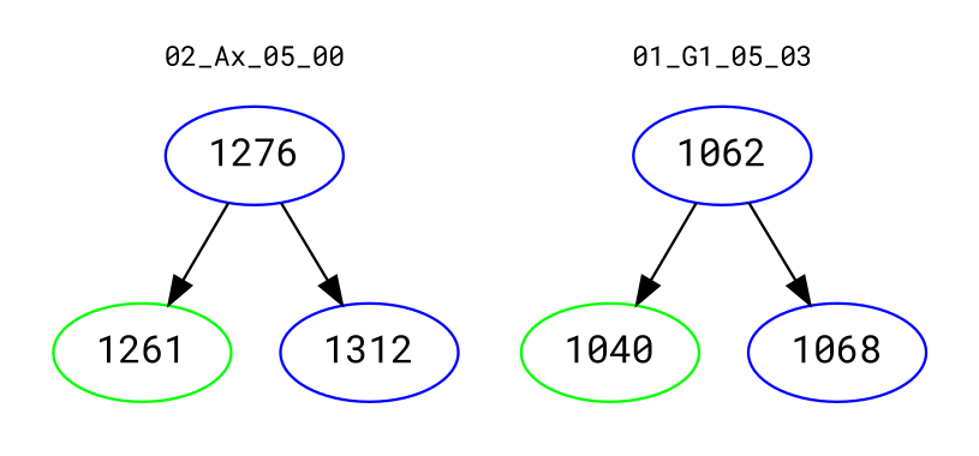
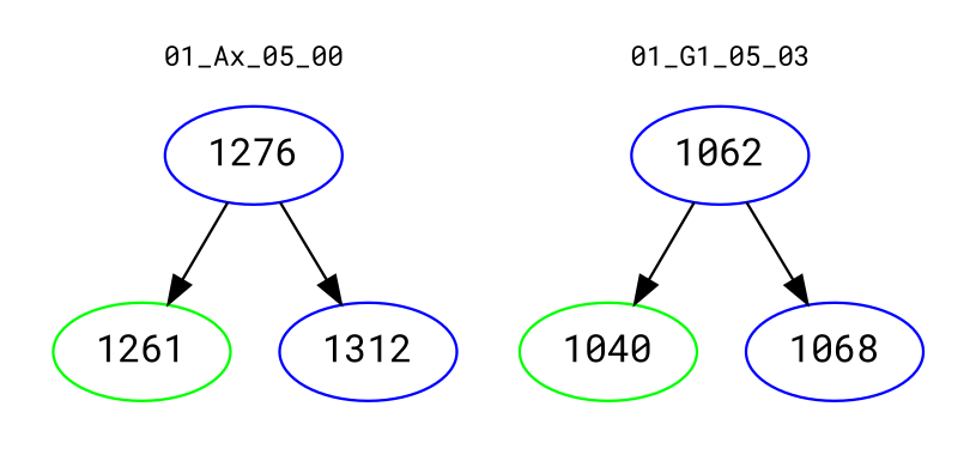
  digraph {
    fontname="Roboto Mono"
    node [color=blue fontname="Roboto Mono"]
    edge [color=black fontname="Roboto Mono"]
    n1 [label=1276]
    n2 [color=green label=1261]
    n3 [label=1312]
    n4 [label=1062]
    n5 [color=green label=1040]
    n6 [label=1068]
    subgraph cluster_1 {
      color=white
      fontsize=10
-     label="02_Ax_05_00"
+     label="01_Ax_05_00"
      n1
      n2
      n3
    }
    subgraph cluster_2 {
      color=white
      fontsize=10
      label="01_G1_05_03"
      n4
      n5
      n6
    }
    n1 -> n2
    n1 -> n3
    n4 -> n5
    n4 -> n6
  }
